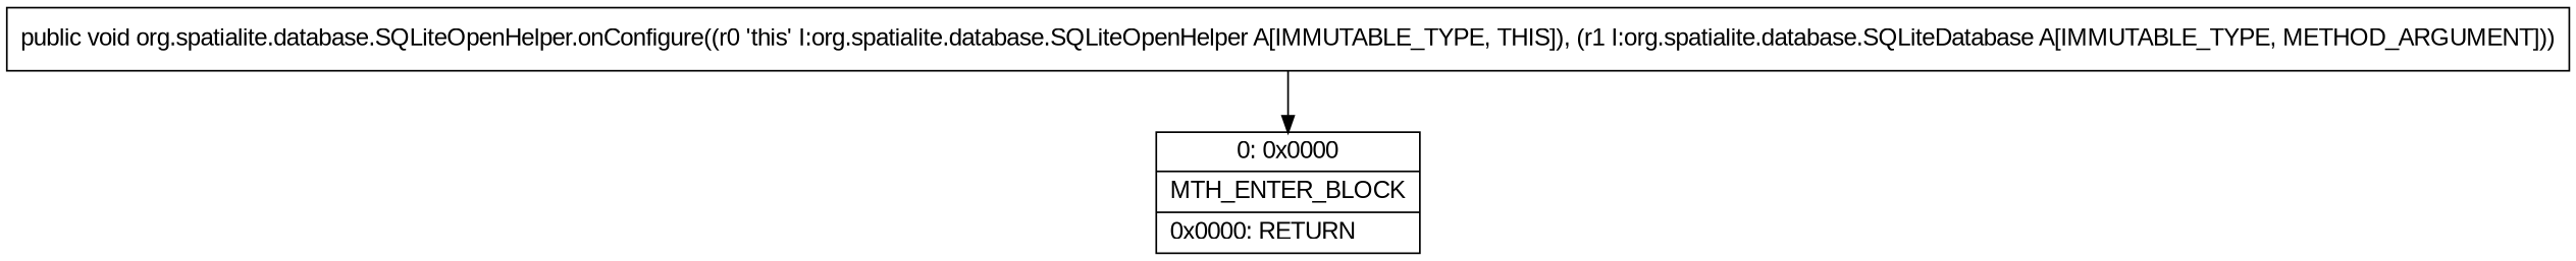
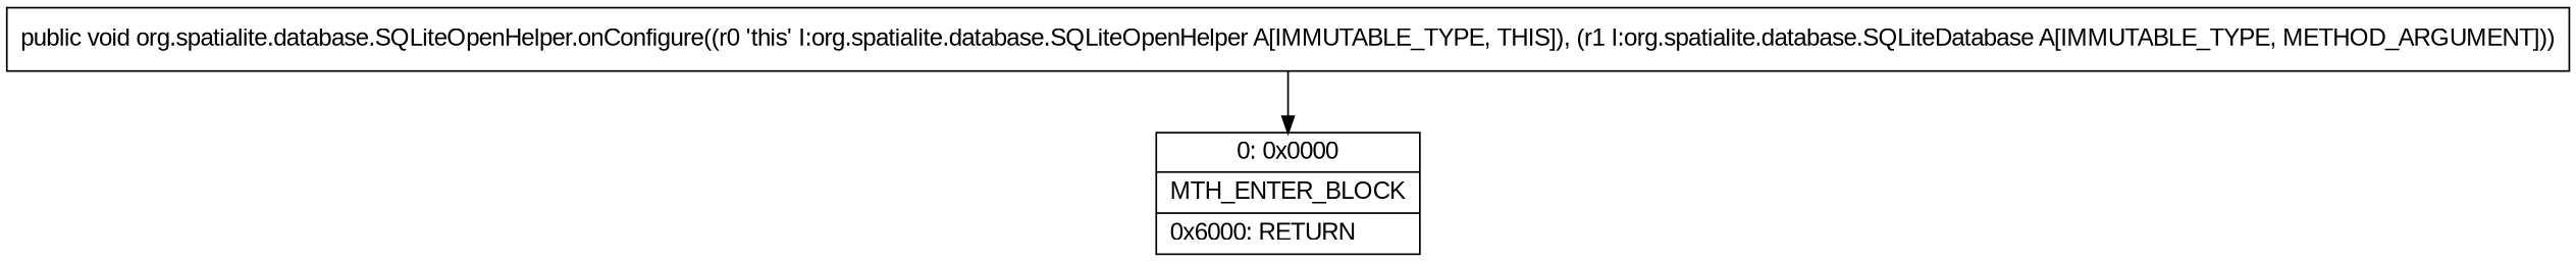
  digraph {
    fontname="Liberation Sans"
    node [shape=record fontname="Liberation Sans"]
-   n1 [label="{0\:\ 0x0000|MTH_ENTER_BLOCK\l|0x0000: RETURN   \l}"]
+   n1 [label="{0\:\ 0x0000|MTH_ENTER_BLOCK\l|0x6000: RETURN   \l}"]
    n2 [label="{public void org.spatialite.database.SQLiteOpenHelper.onConfigure((r0 'this' I:org.spatialite.database.SQLiteOpenHelper A[IMMUTABLE_TYPE, THIS]), (r1 I:org.spatialite.database.SQLiteDatabase A[IMMUTABLE_TYPE, METHOD_ARGUMENT])) }"]
    n2 -> n1 [fontname="Liberation Sans"]
  }
